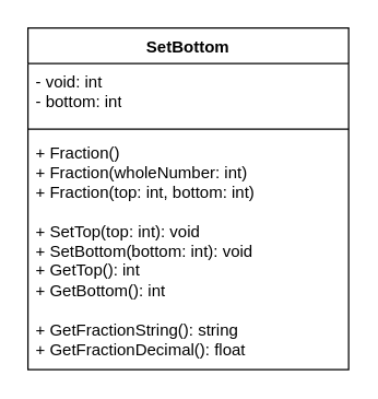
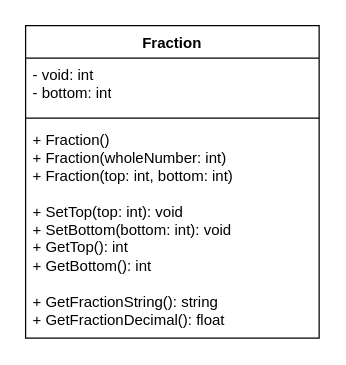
  <mxCell id="0" />
  <mxCell id="1" parent="0" />
- <mxCell id="2" value="SetBottom" style="swimlane;fontStyle=1;align=center;verticalAlign=top;childLayout=stackLayout;horizontal=1;startSize=26;horizontalStack=0;resizeParent=1;resizeParentMax=0;resizeLast=0;collapsible=1;marginBottom=0;whiteSpace=wrap;html=1;" vertex="1" parent="1"><mxGeometry x="20" y="20" width="235" height="250" as="geometry" /></mxCell>
+ <mxCell id="2" value="Fraction" style="swimlane;fontStyle=1;align=center;verticalAlign=top;childLayout=stackLayout;horizontal=1;startSize=26;horizontalStack=0;resizeParent=1;resizeParentMax=0;resizeLast=0;collapsible=1;marginBottom=0;whiteSpace=wrap;html=1;" vertex="1" parent="1"><mxGeometry x="20" y="20" width="235" height="250" as="geometry" /></mxCell>
  <mxCell id="3" value="- void: int&lt;div&gt;- bottom: int&lt;/div&gt;" style="text;strokeColor=none;fillColor=none;align=left;verticalAlign=top;spacingLeft=4;spacingRight=4;overflow=hidden;rotatable=0;points=[[0,0.5],[1,0.5]];portConstraint=eastwest;whiteSpace=wrap;html=1;" vertex="1" parent="2"><mxGeometry y="26" width="235" height="44" as="geometry" /></mxCell>
  <mxCell id="4" value="" style="line;strokeWidth=1;fillColor=none;align=left;verticalAlign=middle;spacingTop=-1;spacingLeft=3;spacingRight=3;rotatable=0;labelPosition=right;points=[];portConstraint=eastwest;strokeColor=inherit;" vertex="1" parent="2"><mxGeometry y="70" width="235" height="8" as="geometry" /></mxCell>
  <mxCell id="5" value="+ Fraction()&lt;div&gt;+ Fraction(wholeNumber: int)&lt;/div&gt;&lt;div&gt;+ Fraction(top: int, bottom: int)&lt;/div&gt;&lt;div&gt;&lt;br&gt;&lt;/div&gt;&lt;div&gt;+ SetTop(top: int): void&lt;/div&gt;&lt;div&gt;+ SetBottom(bottom: int): void&lt;/div&gt;&lt;div&gt;+ GetTop(): int&lt;/div&gt;&lt;div&gt;+ GetBottom(): int&lt;/div&gt;&lt;div&gt;&lt;br&gt;&lt;/div&gt;&lt;div&gt;+ GetFractionString(): string&lt;/div&gt;&lt;div&gt;+ GetFractionDecimal(): float&lt;/div&gt;" style="text;strokeColor=none;fillColor=none;align=left;verticalAlign=top;spacingLeft=4;spacingRight=4;overflow=hidden;rotatable=0;points=[[0,0.5],[1,0.5]];portConstraint=eastwest;whiteSpace=wrap;html=1;" vertex="1" parent="2"><mxGeometry y="78" width="235" height="172" as="geometry" /></mxCell>
